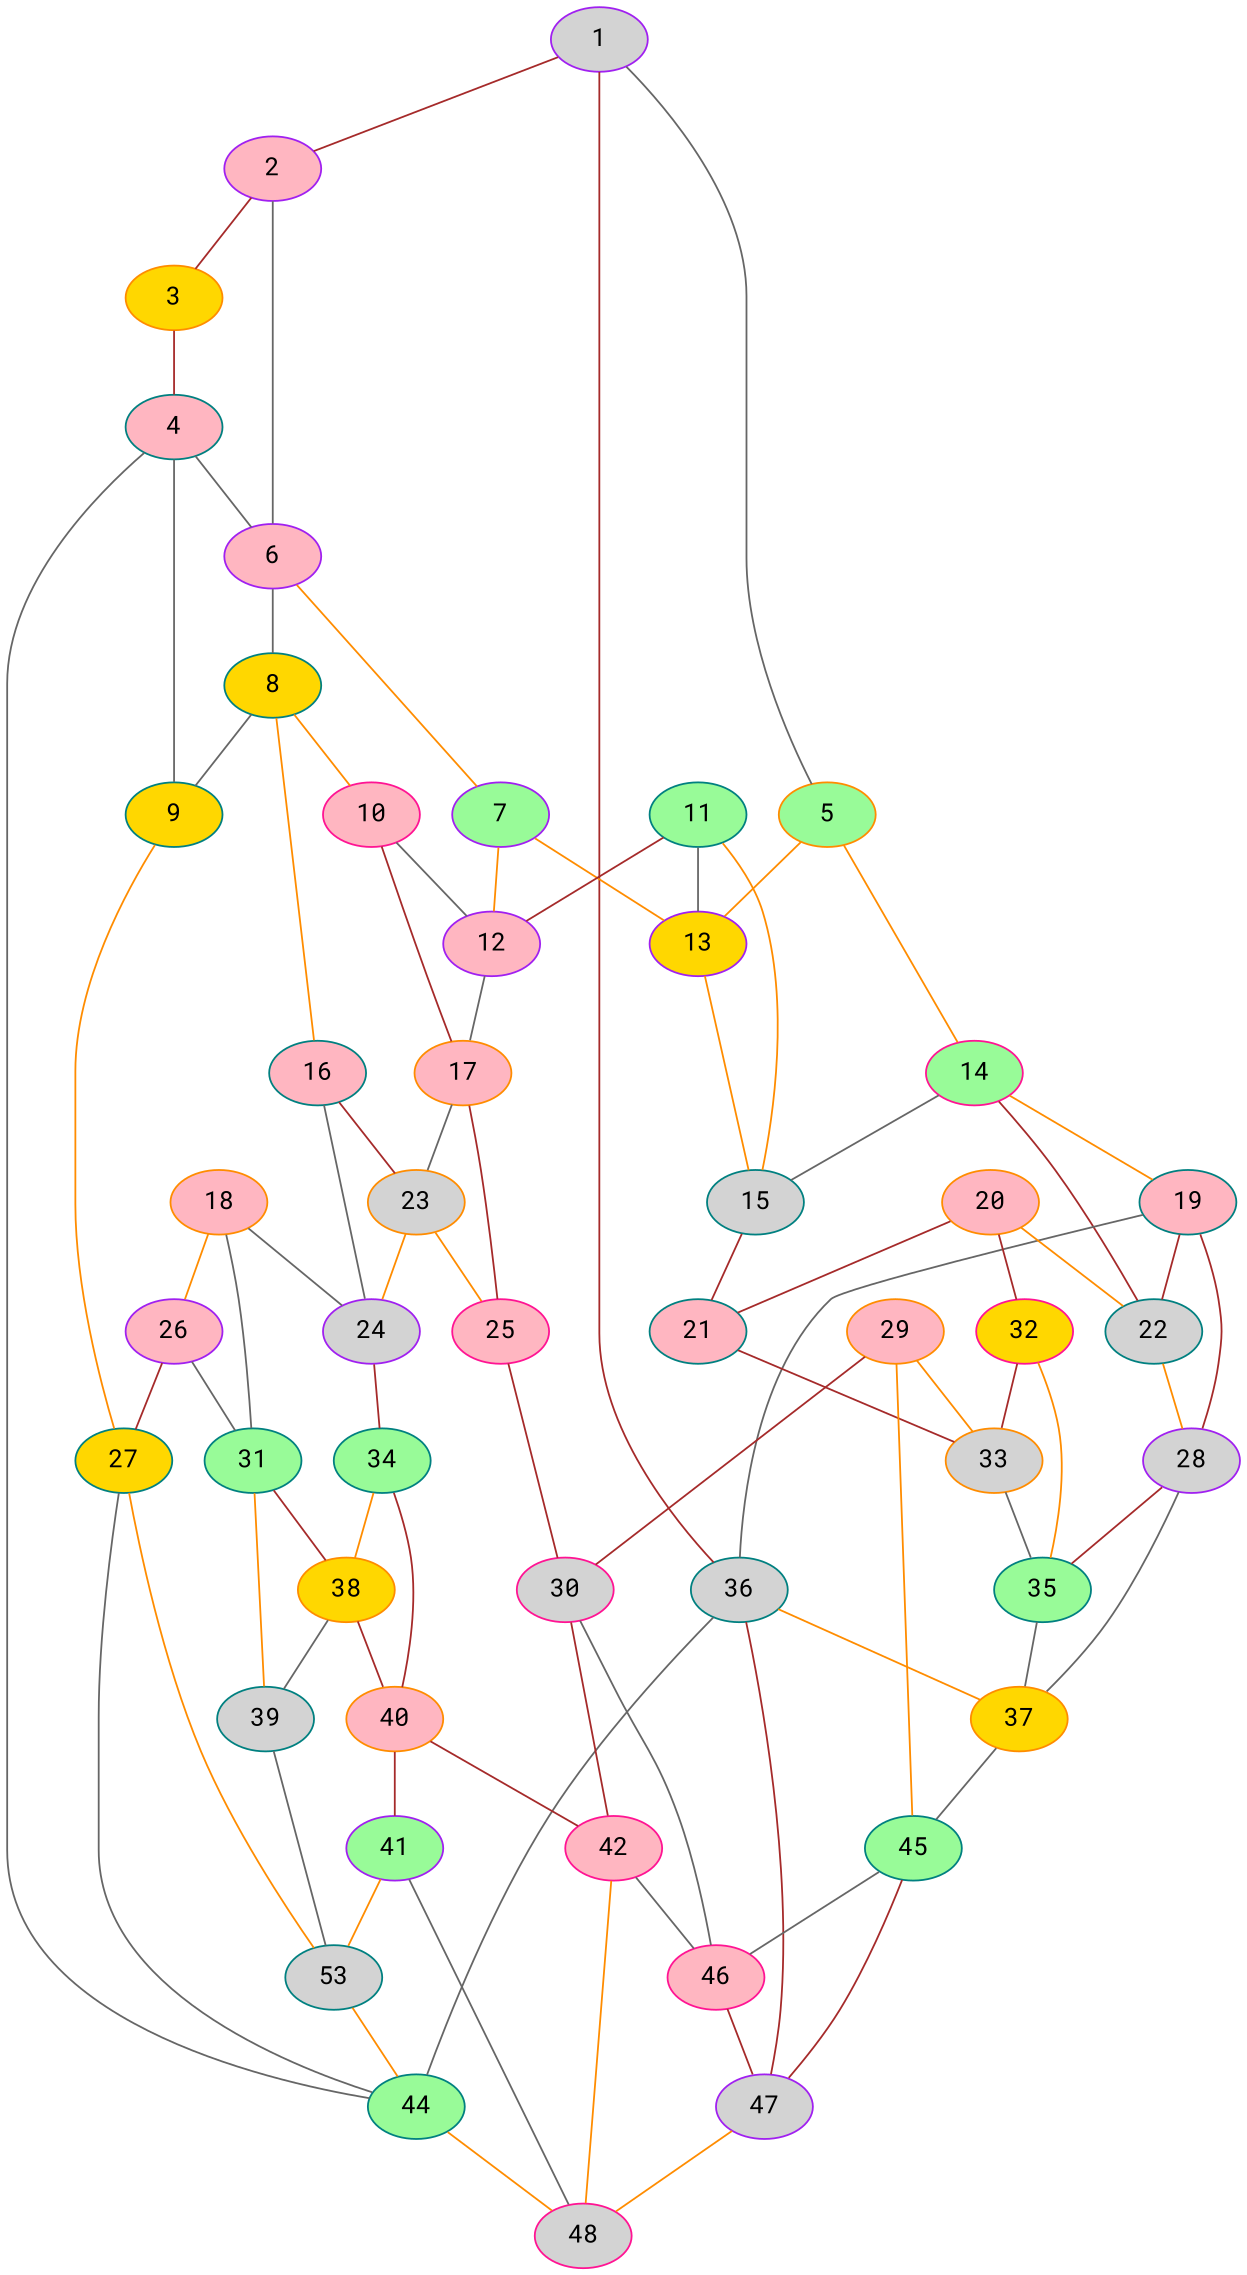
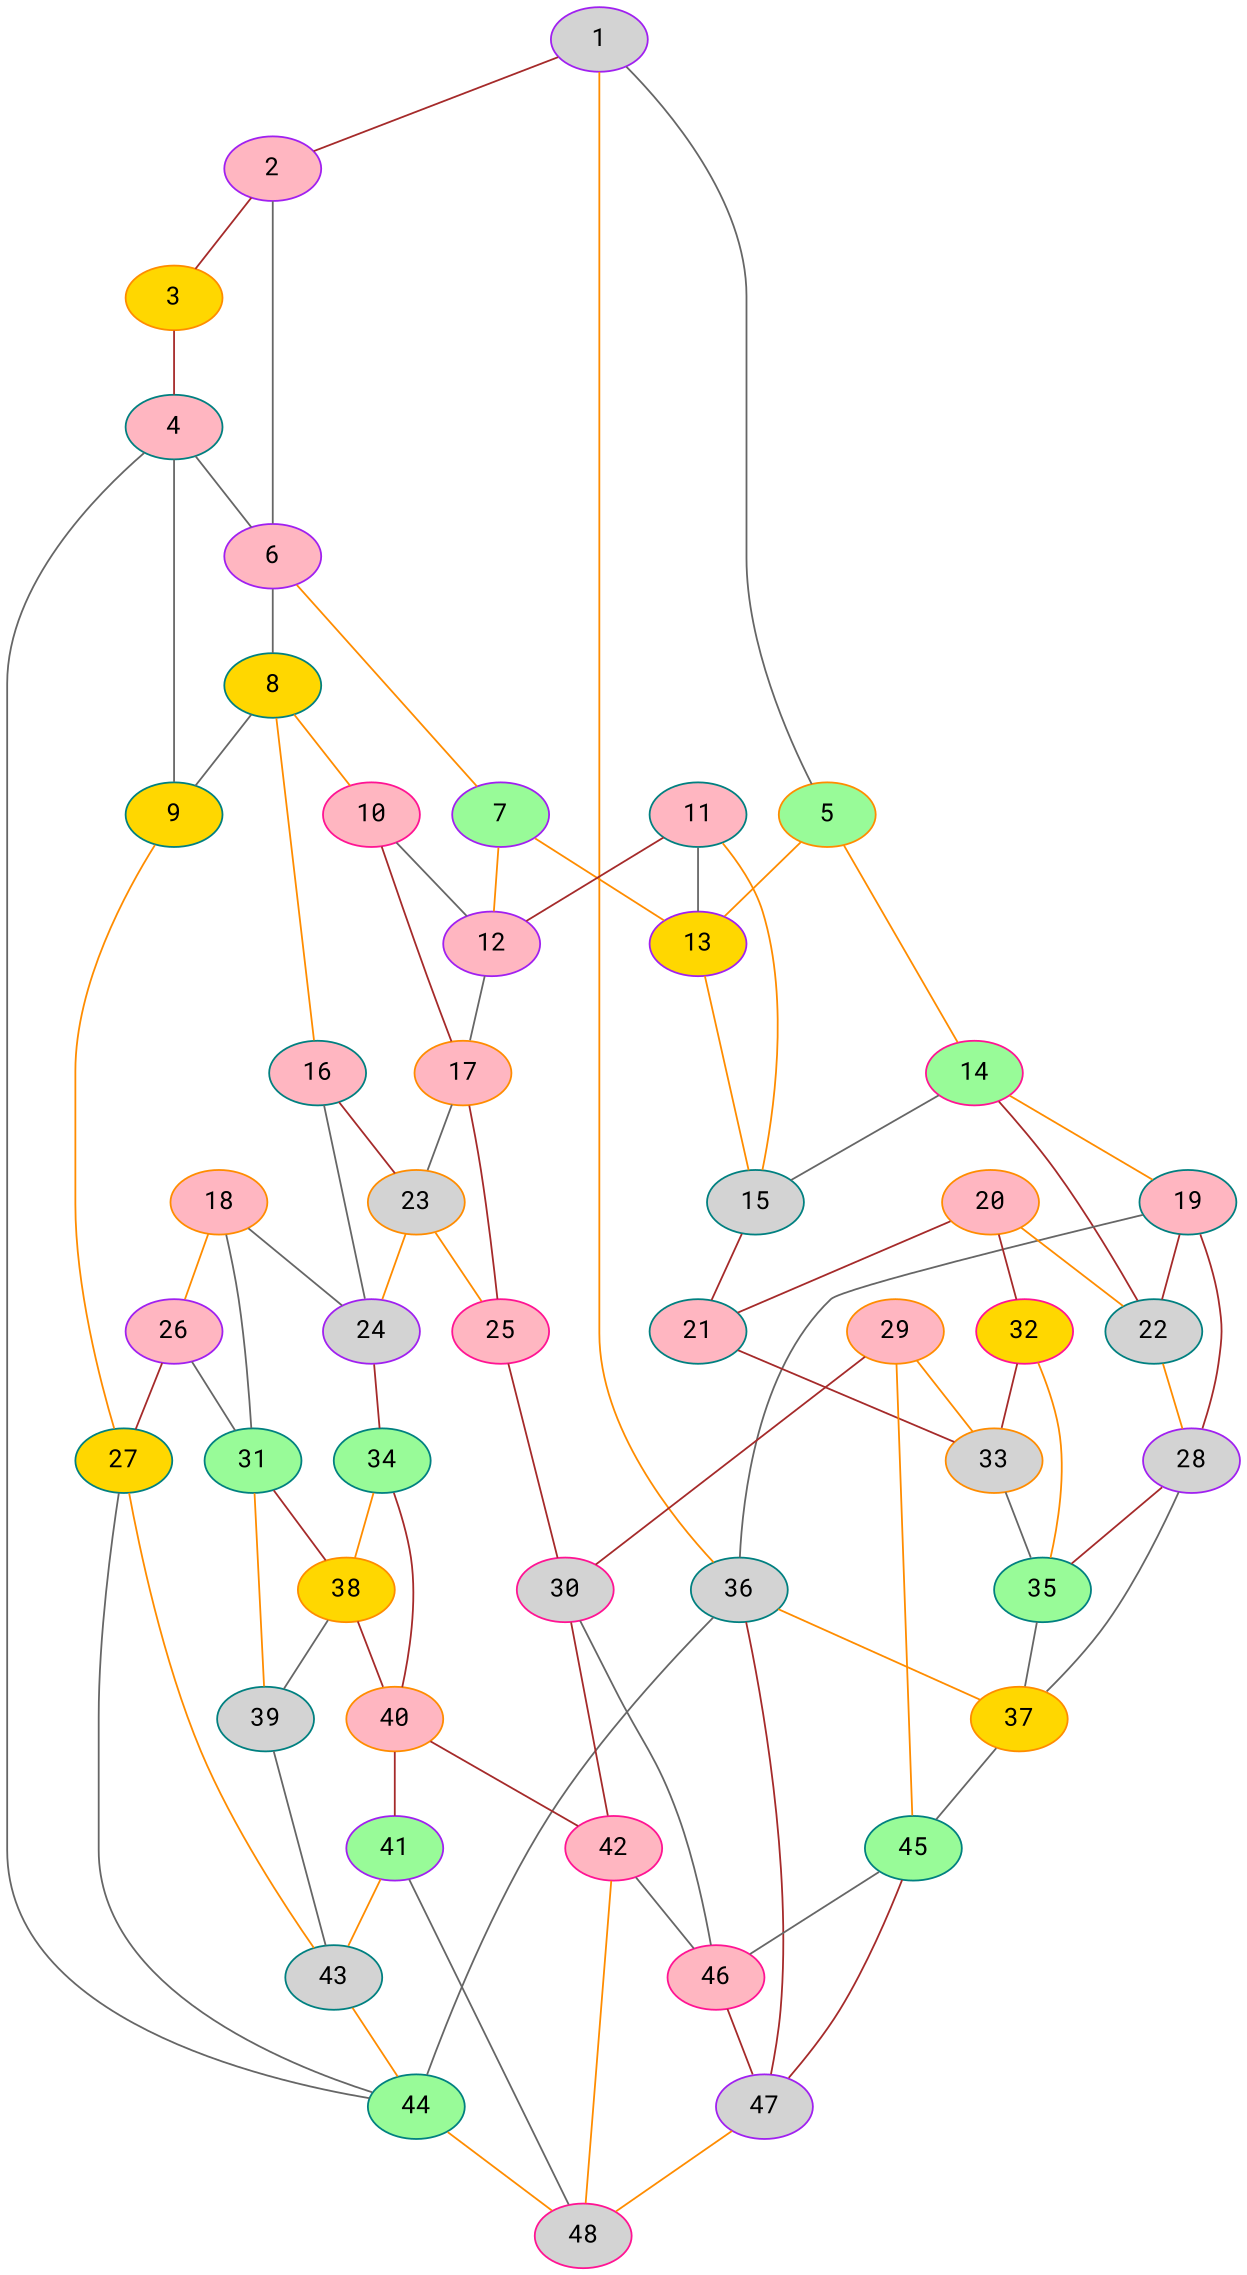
  graph {
    fontname="Roboto Mono"
    node [color=teal fillcolor=lightpink fontname="Roboto Mono" style=filled]
    edge [color=brown fontname="Roboto Mono" weight=1.0]
    1 [color=purple fillcolor=lightgrey]
    2 [color=purple]
    5 [color=darkorange fillcolor=palegreen]
    36 [fillcolor=lightgrey]
    3 [color=darkorange fillcolor=gold]
    6 [color=purple]
    13 [color=purple fillcolor=gold]
    14 [color=deeppink fillcolor=palegreen]
    44 [fillcolor=palegreen]
    37 [color=darkorange fillcolor=gold]
    47 [color=purple fillcolor=lightgrey]
    4
    7 [color=purple fillcolor=palegreen]
    8 [fillcolor=gold]
    9 [fillcolor=gold]
    27 [fillcolor=gold]
    48 [color=deeppink fillcolor=lightgrey]
    15 [fillcolor=lightgrey]
    19
    22 [fillcolor=lightgrey]
    12 [color=purple]
    10 [color=deeppink]
    16
    17 [color=darkorange]
    23 [color=darkorange fillcolor=lightgrey]
    24 [color=purple fillcolor=lightgrey]
-   43 [fillcolor=lightgrey label=53]
+   43 [fillcolor=lightgrey]
    25 [color=deeppink]
-   11 [fillcolor=palegreen]
+   11
    21
    28 [color=purple fillcolor=lightgrey]
    33 [color=darkorange fillcolor=lightgrey]
    34 [fillcolor=palegreen]
    30 [color=deeppink fillcolor=lightgrey]
    18 [color=darkorange]
    26 [color=purple]
    31 [fillcolor=palegreen]
    38 [color=darkorange fillcolor=gold]
    39 [fillcolor=lightgrey]
    35 [fillcolor=palegreen]
    20 [color=darkorange]
    32 [color=deeppink fillcolor=gold]
    40 [color=darkorange]
    42 [color=deeppink]
    46 [color=deeppink]
    45 [fillcolor=palegreen]
    29 [color=darkorange]
    41 [color=purple fillcolor=palegreen]
    1 -- 2
    1 -- 5 [color=gray40]
-   1 -- 36
+   1 -- 36 [color=darkorange]
    2 -- 3
    2 -- 6 [color=gray40]
    5 -- 13 [color=darkorange]
    5 -- 14 [color=darkorange]
    36 -- 44 [color=gray40 weight=2.0]
    36 -- 37 [color=darkorange]
    36 -- 47
    3 -- 4 [weight=2.0]
    6 -- 7 [color=darkorange]
    6 -- 8 [color=gray40]
    13 -- 15 [color=darkorange]
    14 -- 15 [color=gray40]
    14 -- 19 [color=darkorange]
    14 -- 22
    44 -- 48 [color=darkorange]
    37 -- 45 [color=gray40]
    47 -- 48 [color=darkorange]
    4 -- 6 [color=gray40]
    4 -- 44 [color=gray40]
    4 -- 9 [color=gray40]
    7 -- 13 [color=darkorange]
    7 -- 12 [color=darkorange]
    8 -- 9 [color=gray40]
    8 -- 10 [color=darkorange]
    8 -- 16 [color=darkorange]
    9 -- 27 [color=darkorange]
    27 -- 44 [color=gray40]
    27 -- 43 [color=darkorange]
    15 -- 21
    19 -- 36 [color=gray40]
    19 -- 22
    19 -- 28
    22 -- 28 [color=darkorange]
    12 -- 17 [color=gray40]
    10 -- 12 [color=gray40]
    10 -- 17
    16 -- 23
    16 -- 24 [color=gray40]
    17 -- 23 [color=gray40]
    17 -- 25
    23 -- 24 [color=darkorange]
    23 -- 25 [color=darkorange]
    24 -- 34
    43 -- 44 [color=darkorange]
    25 -- 30
    11 -- 13 [color=gray40]
    11 -- 15 [color=darkorange]
    11 -- 12
    21 -- 33
    28 -- 37 [color=gray40]
    28 -- 35
    33 -- 35 [color=gray40]
    34 -- 38 [color=darkorange]
    34 -- 40
    30 -- 42
    30 -- 46 [color=gray40]
    18 -- 24 [color=gray40]
    18 -- 26 [color=darkorange]
    18 -- 31 [color=gray40]
    26 -- 27 [weight=2.0]
    26 -- 31 [color=gray40]
    31 -- 38
    31 -- 39 [color=darkorange]
    38 -- 39 [color=gray40]
    38 -- 40
    39 -- 43 [color=gray40]
    35 -- 37 [color=gray40]
    20 -- 22 [color=darkorange]
    20 -- 21
    20 -- 32 [weight=2.0]
    32 -- 33
    32 -- 35 [color=darkorange]
    40 -- 42
    40 -- 41
    42 -- 48 [color=darkorange]
    42 -- 46 [color=gray40]
    46 -- 47
    45 -- 47
    45 -- 46 [color=gray40]
    29 -- 33 [color=darkorange]
    29 -- 30
    29 -- 45 [color=darkorange]
    41 -- 48 [color=gray40]
    41 -- 43 [color=darkorange]
  }
